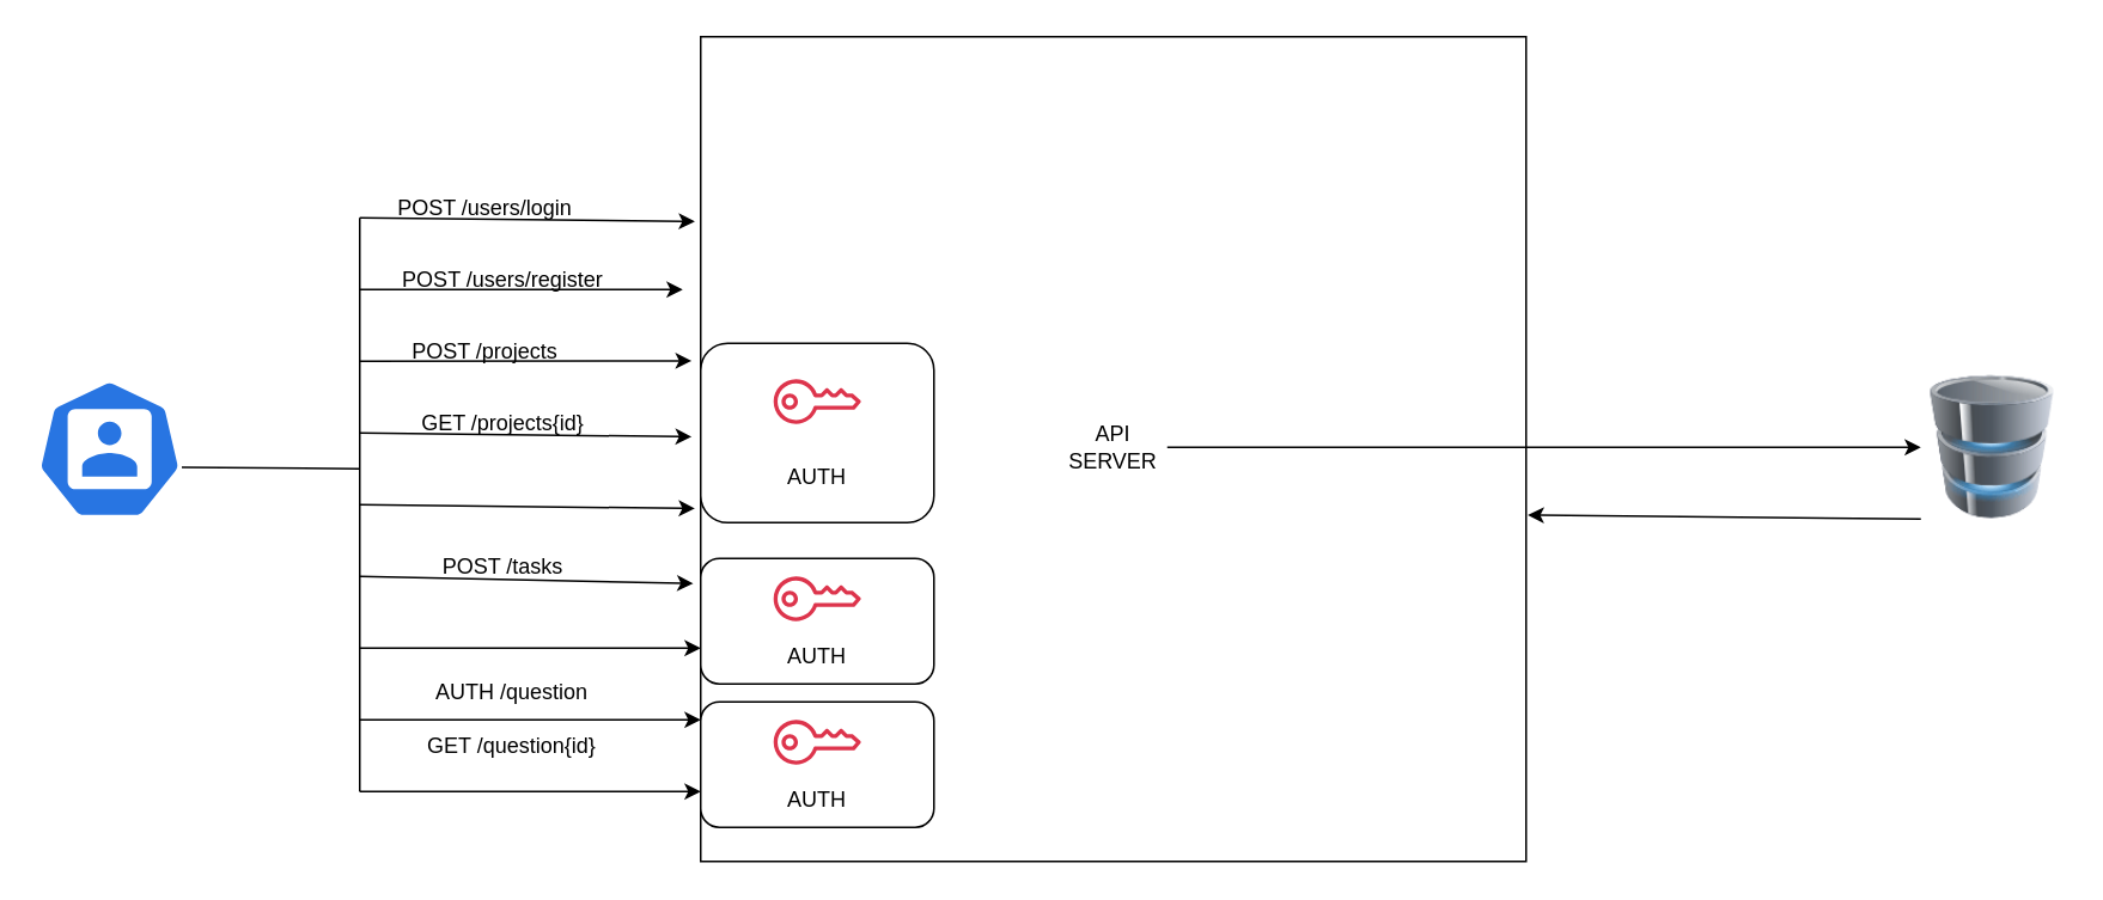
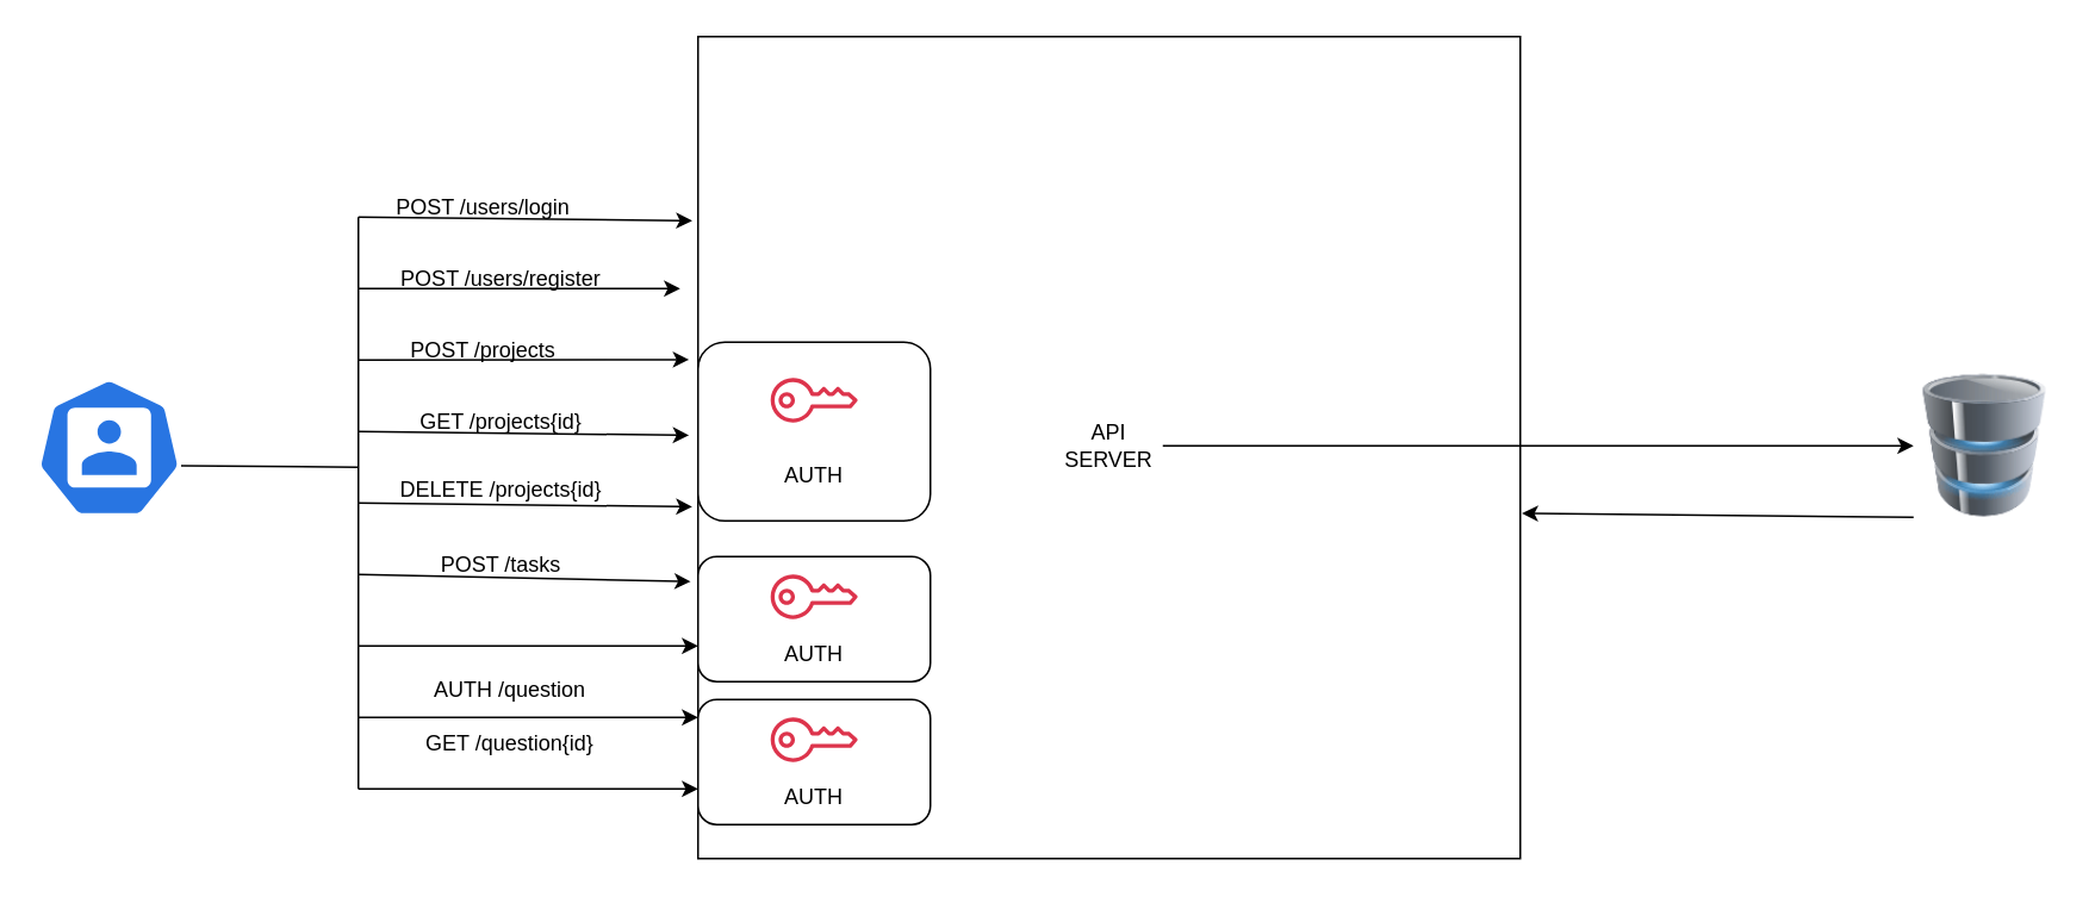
  <mxCell id="0" />
  <mxCell id="1" parent="0" />
  <mxCell id="2" value="" style="aspect=fixed;sketch=0;html=1;dashed=0;whitespace=wrap;fillColor=#2875E2;strokeColor=#ffffff;points=[[0.005,0.63,0],[0.1,0.2,0],[0.9,0.2,0],[0.5,0,0],[0.995,0.63,0],[0.72,0.99,0],[0.5,1,0],[0.28,0.99,0]];shape=mxgraph.kubernetes.icon2;prIcon=user" vertex="1" parent="1"><mxGeometry x="20" y="211" width="81.25" height="78" as="geometry" /></mxCell>
  <mxCell id="3" value="" style="whiteSpace=wrap;html=1;aspect=fixed;" vertex="1" parent="1"><mxGeometry x="390" y="20" width="460" height="460" as="geometry" /></mxCell>
  <mxCell id="4" value="" style="shape=image;html=1;verticalAlign=top;verticalLabelPosition=bottom;labelBackgroundColor=#ffffff;imageAspect=0;aspect=fixed;image=https://cdn1.iconfinder.com/data/icons/unicons-line-vol-3/24/docker-128.png" vertex="1" parent="1"><mxGeometry x="770" y="41" width="50" height="50" as="geometry" /></mxCell>
  <mxCell id="5" value="" style="endArrow=none;html=1;rounded=0;exitX=0.995;exitY=0.63;exitDx=0;exitDy=0;exitPerimeter=0;" edge="1" parent="1" source="2"><mxGeometry width="50" height="50" relative="1" as="geometry"><mxPoint x="320" y="261" as="sourcePoint" /><mxPoint x="200" y="261" as="targetPoint" /></mxGeometry></mxCell>
  <mxCell id="6" value="" style="endArrow=none;html=1;rounded=0;" edge="1" parent="1"><mxGeometry width="50" height="50" relative="1" as="geometry"><mxPoint x="200" y="441" as="sourcePoint" /><mxPoint x="200" y="121" as="targetPoint" /></mxGeometry></mxCell>
  <mxCell id="7" value="" style="endArrow=classic;html=1;rounded=0;entryX=-0.007;entryY=0.224;entryDx=0;entryDy=0;entryPerimeter=0;" edge="1" parent="1" target="3"><mxGeometry width="50" height="50" relative="1" as="geometry"><mxPoint x="200" y="121" as="sourcePoint" /><mxPoint x="370" y="211" as="targetPoint" /></mxGeometry></mxCell>
  <mxCell id="8" value="" style="endArrow=classic;html=1;rounded=0;" edge="1" parent="1"><mxGeometry width="50" height="50" relative="1" as="geometry"><mxPoint x="200" y="161" as="sourcePoint" /><mxPoint x="380" y="161" as="targetPoint" /></mxGeometry></mxCell>
  <mxCell id="9" value="" style="endArrow=classic;html=1;rounded=0;entryX=-0.011;entryY=0.393;entryDx=0;entryDy=0;entryPerimeter=0;" edge="1" parent="1" target="3"><mxGeometry width="50" height="50" relative="1" as="geometry"><mxPoint x="200" y="201" as="sourcePoint" /><mxPoint x="290" y="201" as="targetPoint" /></mxGeometry></mxCell>
  <mxCell id="10" value="" style="endArrow=classic;html=1;rounded=0;entryX=-0.011;entryY=0.485;entryDx=0;entryDy=0;entryPerimeter=0;" edge="1" parent="1" target="3"><mxGeometry width="50" height="50" relative="1" as="geometry"><mxPoint x="200" y="241" as="sourcePoint" /><mxPoint x="290" y="241" as="targetPoint" /></mxGeometry></mxCell>
  <mxCell id="11" value="" style="endArrow=classic;html=1;rounded=0;entryX=-0.007;entryY=0.572;entryDx=0;entryDy=0;entryPerimeter=0;" edge="1" parent="1" target="3"><mxGeometry width="50" height="50" relative="1" as="geometry"><mxPoint x="200" y="281" as="sourcePoint" /><mxPoint x="290" y="281" as="targetPoint" /></mxGeometry></mxCell>
  <mxCell id="12" value="" style="endArrow=classic;html=1;rounded=0;entryX=-0.009;entryY=0.663;entryDx=0;entryDy=0;entryPerimeter=0;" edge="1" parent="1" target="3"><mxGeometry width="50" height="50" relative="1" as="geometry"><mxPoint x="200" y="321" as="sourcePoint" /><mxPoint x="290" y="321" as="targetPoint" /></mxGeometry></mxCell>
  <mxCell id="13" value="" style="endArrow=classic;html=1;rounded=0;" edge="1" parent="1"><mxGeometry width="50" height="50" relative="1" as="geometry"><mxPoint x="200" y="361" as="sourcePoint" /><mxPoint x="390" y="361" as="targetPoint" /></mxGeometry></mxCell>
  <mxCell id="14" value="POST /users/login" style="text;html=1;align=center;verticalAlign=middle;whiteSpace=wrap;rounded=0;" vertex="1" parent="1"><mxGeometry x="210" y="101" width="120" height="30" as="geometry" /></mxCell>
  <mxCell id="15" value="POST /users/register" style="text;html=1;align=center;verticalAlign=middle;whiteSpace=wrap;rounded=0;" vertex="1" parent="1"><mxGeometry x="220" y="141" width="120" height="30" as="geometry" /></mxCell>
  <mxCell id="16" value="POST /projects" style="text;html=1;align=center;verticalAlign=middle;whiteSpace=wrap;rounded=0;" vertex="1" parent="1"><mxGeometry x="210" y="181" width="120" height="30" as="geometry" /></mxCell>
  <mxCell id="17" value="GET /projects{id}" style="text;html=1;align=center;verticalAlign=middle;whiteSpace=wrap;rounded=0;" vertex="1" parent="1"><mxGeometry x="220" y="221" width="120" height="30" as="geometry" /></mxCell>
+ <mxCell id="18" value="DELETE /projects{id}" style="text;html=1;align=center;verticalAlign=middle;whiteSpace=wrap;rounded=0;" vertex="1" parent="1"><mxGeometry x="220" y="259" width="120" height="30" as="geometry" /></mxCell>
  <mxCell id="19" value="POST /tasks" style="text;html=1;align=center;verticalAlign=middle;whiteSpace=wrap;rounded=0;" vertex="1" parent="1"><mxGeometry x="220" y="301" width="120" height="30" as="geometry" /></mxCell>
  <mxCell id="20" value="AUTH /question" style="text;html=1;align=center;verticalAlign=middle;whiteSpace=wrap;rounded=0;" vertex="1" parent="1"><mxGeometry x="225" y="371" width="120" height="30" as="geometry" /></mxCell>
  <mxCell id="21" value="GET /question{id}" style="text;html=1;align=center;verticalAlign=middle;whiteSpace=wrap;rounded=0;" vertex="1" parent="1"><mxGeometry x="225" y="401" width="120" height="30" as="geometry" /></mxCell>
  <mxCell id="22" value="" style="endArrow=classic;html=1;rounded=0;entryX=-0.009;entryY=0.663;entryDx=0;entryDy=0;entryPerimeter=0;" edge="1" parent="1"><mxGeometry width="50" height="50" relative="1" as="geometry"><mxPoint x="200" y="401" as="sourcePoint" /><mxPoint x="390" y="401" as="targetPoint" /></mxGeometry></mxCell>
  <mxCell id="23" value="" style="endArrow=classic;html=1;rounded=0;entryX=-0.009;entryY=0.663;entryDx=0;entryDy=0;entryPerimeter=0;" edge="1" parent="1"><mxGeometry width="50" height="50" relative="1" as="geometry"><mxPoint x="200" y="441" as="sourcePoint" /><mxPoint x="390" y="441" as="targetPoint" /></mxGeometry></mxCell>
  <mxCell id="24" value="" style="rounded=1;whiteSpace=wrap;html=1;" vertex="1" parent="1"><mxGeometry x="390" y="191" width="130" height="100" as="geometry" /></mxCell>
  <mxCell id="25" value="" style="sketch=0;outlineConnect=0;fontColor=#232F3E;gradientColor=none;fillColor=#DD344C;strokeColor=none;dashed=0;verticalLabelPosition=bottom;verticalAlign=top;align=center;html=1;fontSize=12;fontStyle=0;aspect=fixed;pointerEvents=1;shape=mxgraph.aws4.addon;" vertex="1" parent="1"><mxGeometry x="430.63" y="211" width="48.75" height="25" as="geometry" /></mxCell>
  <mxCell id="26" value="AUTH" style="text;html=1;align=center;verticalAlign=middle;whiteSpace=wrap;rounded=0;" vertex="1" parent="1"><mxGeometry x="425" y="251" width="60" height="30" as="geometry" /></mxCell>
  <mxCell id="27" value="" style="rounded=1;whiteSpace=wrap;html=1;" vertex="1" parent="1"><mxGeometry x="390" y="311" width="130" height="70" as="geometry" /></mxCell>
  <mxCell id="28" value="" style="sketch=0;outlineConnect=0;fontColor=#232F3E;gradientColor=none;fillColor=#DD344C;strokeColor=none;dashed=0;verticalLabelPosition=bottom;verticalAlign=top;align=center;html=1;fontSize=12;fontStyle=0;aspect=fixed;pointerEvents=1;shape=mxgraph.aws4.addon;" vertex="1" parent="1"><mxGeometry x="430.63" y="321" width="48.75" height="25" as="geometry" /></mxCell>
  <mxCell id="29" value="AUTH" style="text;html=1;align=center;verticalAlign=middle;whiteSpace=wrap;rounded=0;" vertex="1" parent="1"><mxGeometry x="425" y="351" width="60" height="30" as="geometry" /></mxCell>
  <mxCell id="30" value="" style="rounded=1;whiteSpace=wrap;html=1;" vertex="1" parent="1"><mxGeometry x="390" y="391" width="130" height="70" as="geometry" /></mxCell>
  <mxCell id="31" value="" style="sketch=0;outlineConnect=0;fontColor=#232F3E;gradientColor=none;fillColor=#DD344C;strokeColor=none;dashed=0;verticalLabelPosition=bottom;verticalAlign=top;align=center;html=1;fontSize=12;fontStyle=0;aspect=fixed;pointerEvents=1;shape=mxgraph.aws4.addon;" vertex="1" parent="1"><mxGeometry x="430.63" y="401" width="48.75" height="25" as="geometry" /></mxCell>
  <mxCell id="32" value="AUTH" style="text;html=1;align=center;verticalAlign=middle;whiteSpace=wrap;rounded=0;" vertex="1" parent="1"><mxGeometry x="425" y="431" width="60" height="30" as="geometry" /></mxCell>
  <mxCell id="33" value="" style="image;html=1;image=img/lib/clip_art/computers/Database_128x128.png" vertex="1" parent="1"><mxGeometry x="1070" y="209" width="80" height="80" as="geometry" /></mxCell>
  <mxCell id="34" value="API SERVER" style="text;html=1;align=center;verticalAlign=middle;whiteSpace=wrap;rounded=0;" vertex="1" parent="1"><mxGeometry x="590" y="234" width="60" height="30" as="geometry" /></mxCell>
  <mxCell id="35" value="" style="endArrow=classic;html=1;rounded=0;entryX=0;entryY=0.5;entryDx=0;entryDy=0;exitX=1;exitY=0.5;exitDx=0;exitDy=0;" edge="1" parent="1" source="34" target="33"><mxGeometry width="50" height="50" relative="1" as="geometry"><mxPoint x="570" y="281" as="sourcePoint" /><mxPoint x="620" y="231" as="targetPoint" /></mxGeometry></mxCell>
  <mxCell id="36" value="" style="endArrow=classic;html=1;rounded=0;exitX=0;exitY=1;exitDx=0;exitDy=0;entryX=1.002;entryY=0.58;entryDx=0;entryDy=0;entryPerimeter=0;" edge="1" parent="1" source="33" target="3"><mxGeometry width="50" height="50" relative="1" as="geometry"><mxPoint x="570" y="281" as="sourcePoint" /><mxPoint x="620" y="231" as="targetPoint" /></mxGeometry></mxCell>
